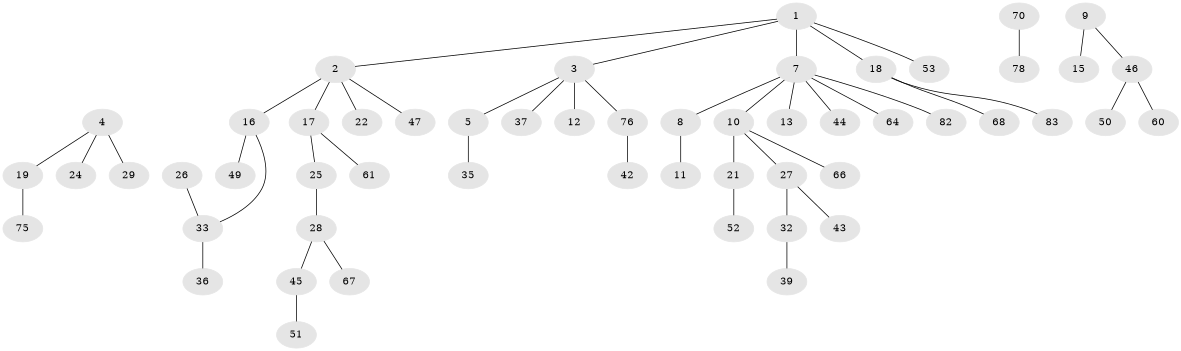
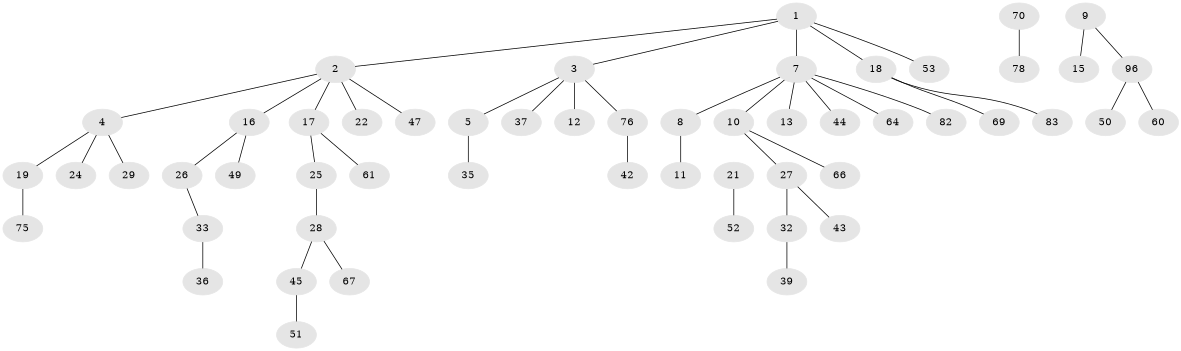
  graph {
    node [color=gray90 style=filled]
    1 [super="+6"]
    2 [super="+14"]
    3 [super="+20"]
    7 [super="+41"]
    18 [super="+71"]
    53
    4 [super="+12"]
    16 [super="+23"]
    17
    22
    47 [super="+73"]
    5 [super="+85"]
    37
    n14 [label=12 super="+80"]
    76
    8 [super="+79"]
    10 [super="+56"]
    13 [super="+69"]
    44
    64
    82
-   68
+   68 [label=69]
    83
    70 [super="+72"]
    78
    19 [super="+30"]
    24
    29
    26
    49
    25 [super="+54"]
    61 [super="+86"]
    35 [super="+48"]
    42
    15 [super="+31"]
    9
-   46 [super="+55"]
+   46 [super="+55" label=96]
    75
    11
    21 [super="+74"]
    27 [super="+65"]
    66
    50 [super="+60"]
    n44 [label=60]
    52 [super="+84"]
    32 [super="+38"]
    43
    33 [super="+34"]
    28 [super="+57"]
    45 [super="+77"]
    67
    36
    39
    51
    1 -- 2
    1 -- 3
    1 -- 7
    1 -- 18
    1 -- 53
+   2 -- 4
    2 -- 16
    2 -- 17
    2 -- 22
    2 -- 47
    3 -- 5
    3 -- 37
    3 -- n14
    3 -- 76
    7 -- 8
    7 -- 10
    7 -- 13
    7 -- 44
    7 -- 64
    7 -- 82
    18 -- 68
    18 -- 83
    4 -- 19
    4 -- 24
    4 -- 29
-   16 -- 33
+   16 -- 26
    16 -- 49
    17 -- 25
    17 -- 61
    5 -- 35
    76 -- 42
    8 -- 11
-   10 -- 21
    10 -- 27
    10 -- 66
    70 -- 78
    19 -- 75
    26 -- 33
    25 -- 28
    9 -- 15
    9 -- 46
    46 -- 50
    46 -- n44
    21 -- 52
    27 -- 32
    27 -- 43
    32 -- 39
    33 -- 36
    28 -- 45
    28 -- 67
    45 -- 51
  }
